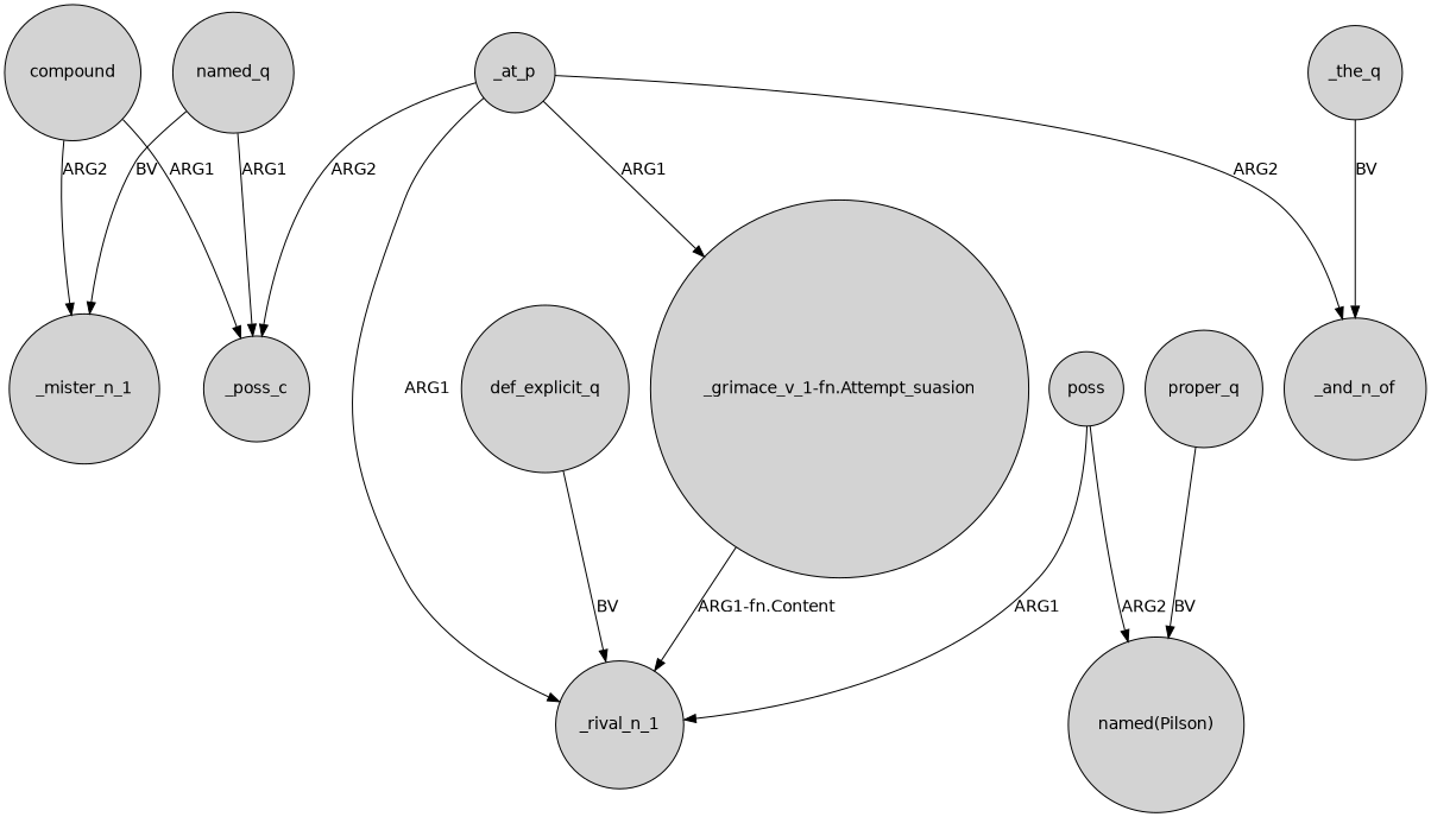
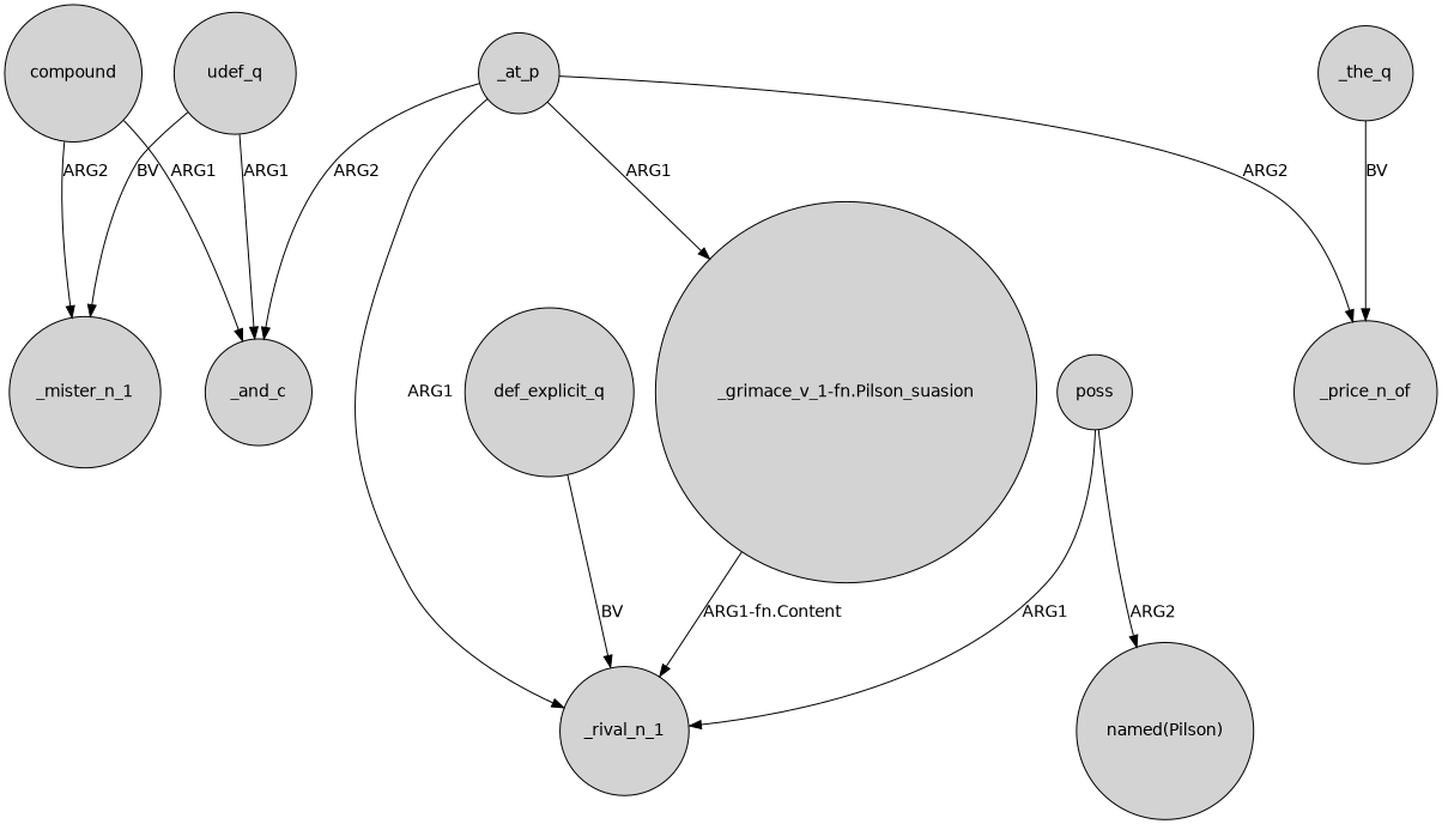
  digraph {
    fontname="DejaVu Sans"
    node [fontname="DejaVu Sans" shape=circle style=filled]
    edge [fontname="DejaVu Sans"]
    compound
    _mister_n_1
-   _and_c [label=_poss_c]
-   "_grimace_v_1-fn.Attempt_suasion"
+   _and_c
+   "_grimace_v_1-fn.Attempt_suasion" [label="_grimace_v_1-fn.Pilson_suasion"]
    _rival_n_1
-   proper_q
    "named(Pilson)"
-   udef_q [label=named_q]
+   udef_q
    poss
    _at_p
-   _price_n_of [label=_and_n_of]
+   _price_n_of
    _the_q
    def_explicit_q
    compound -> _mister_n_1 [label=ARG2]
    compound -> _and_c [label=ARG1]
    "_grimace_v_1-fn.Attempt_suasion" -> _rival_n_1 [label="ARG1-fn.Content"]
-   proper_q -> "named(Pilson)" [label=BV]
    udef_q -> _mister_n_1 [label=BV]
    udef_q -> _and_c [label=ARG1]
    poss -> _rival_n_1 [label=ARG1]
    poss -> "named(Pilson)" [label=ARG2]
    _at_p -> _and_c [label=ARG2]
    _at_p -> "_grimace_v_1-fn.Attempt_suasion" [label=ARG1]
    _at_p -> _rival_n_1 [label=ARG1]
    _at_p -> _price_n_of [label=ARG2]
    _the_q -> _price_n_of [label=BV]
    def_explicit_q -> _rival_n_1 [label=BV]
  }
